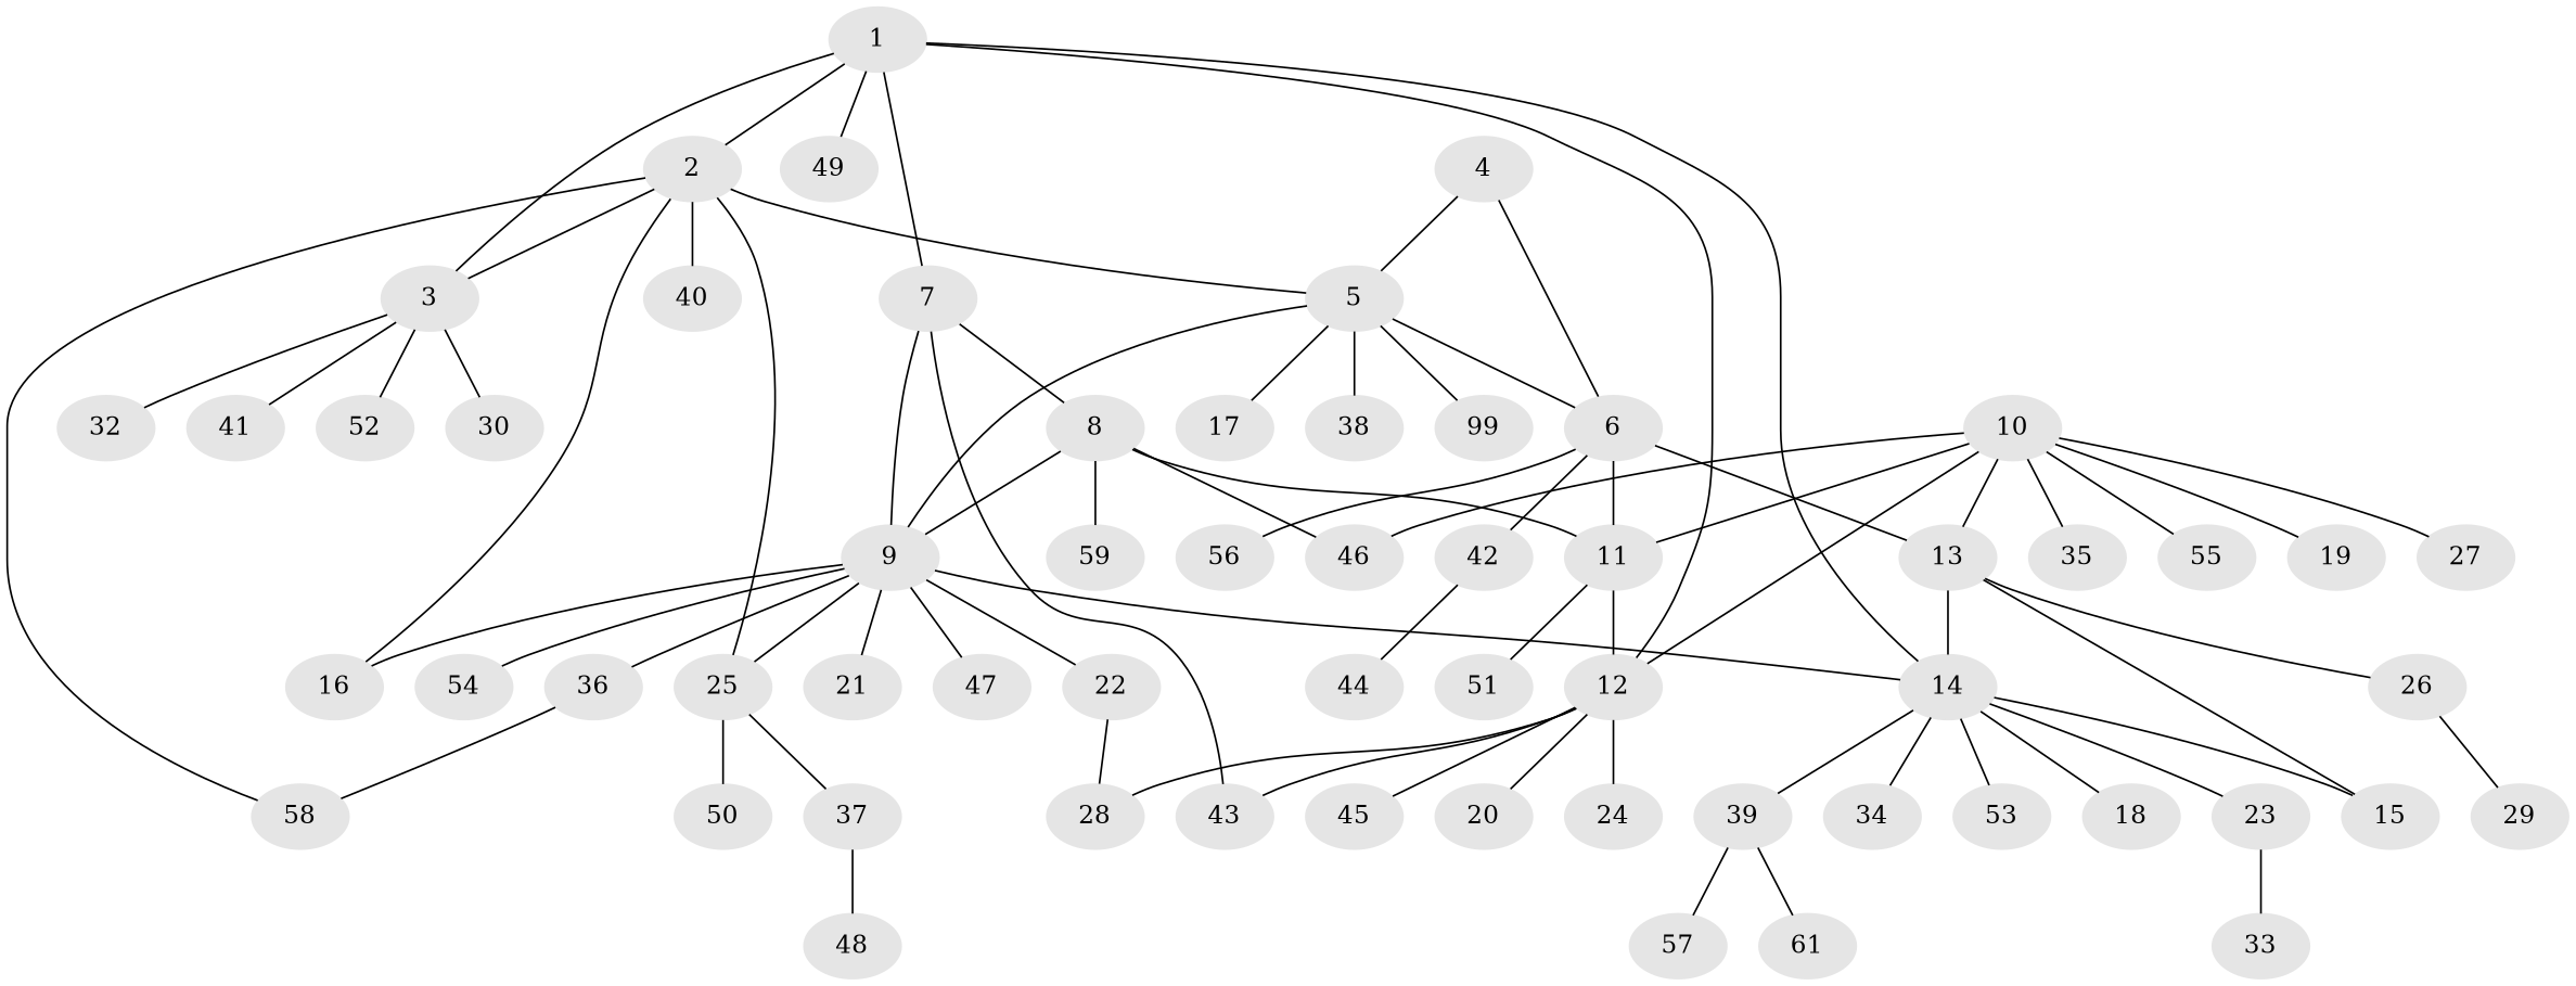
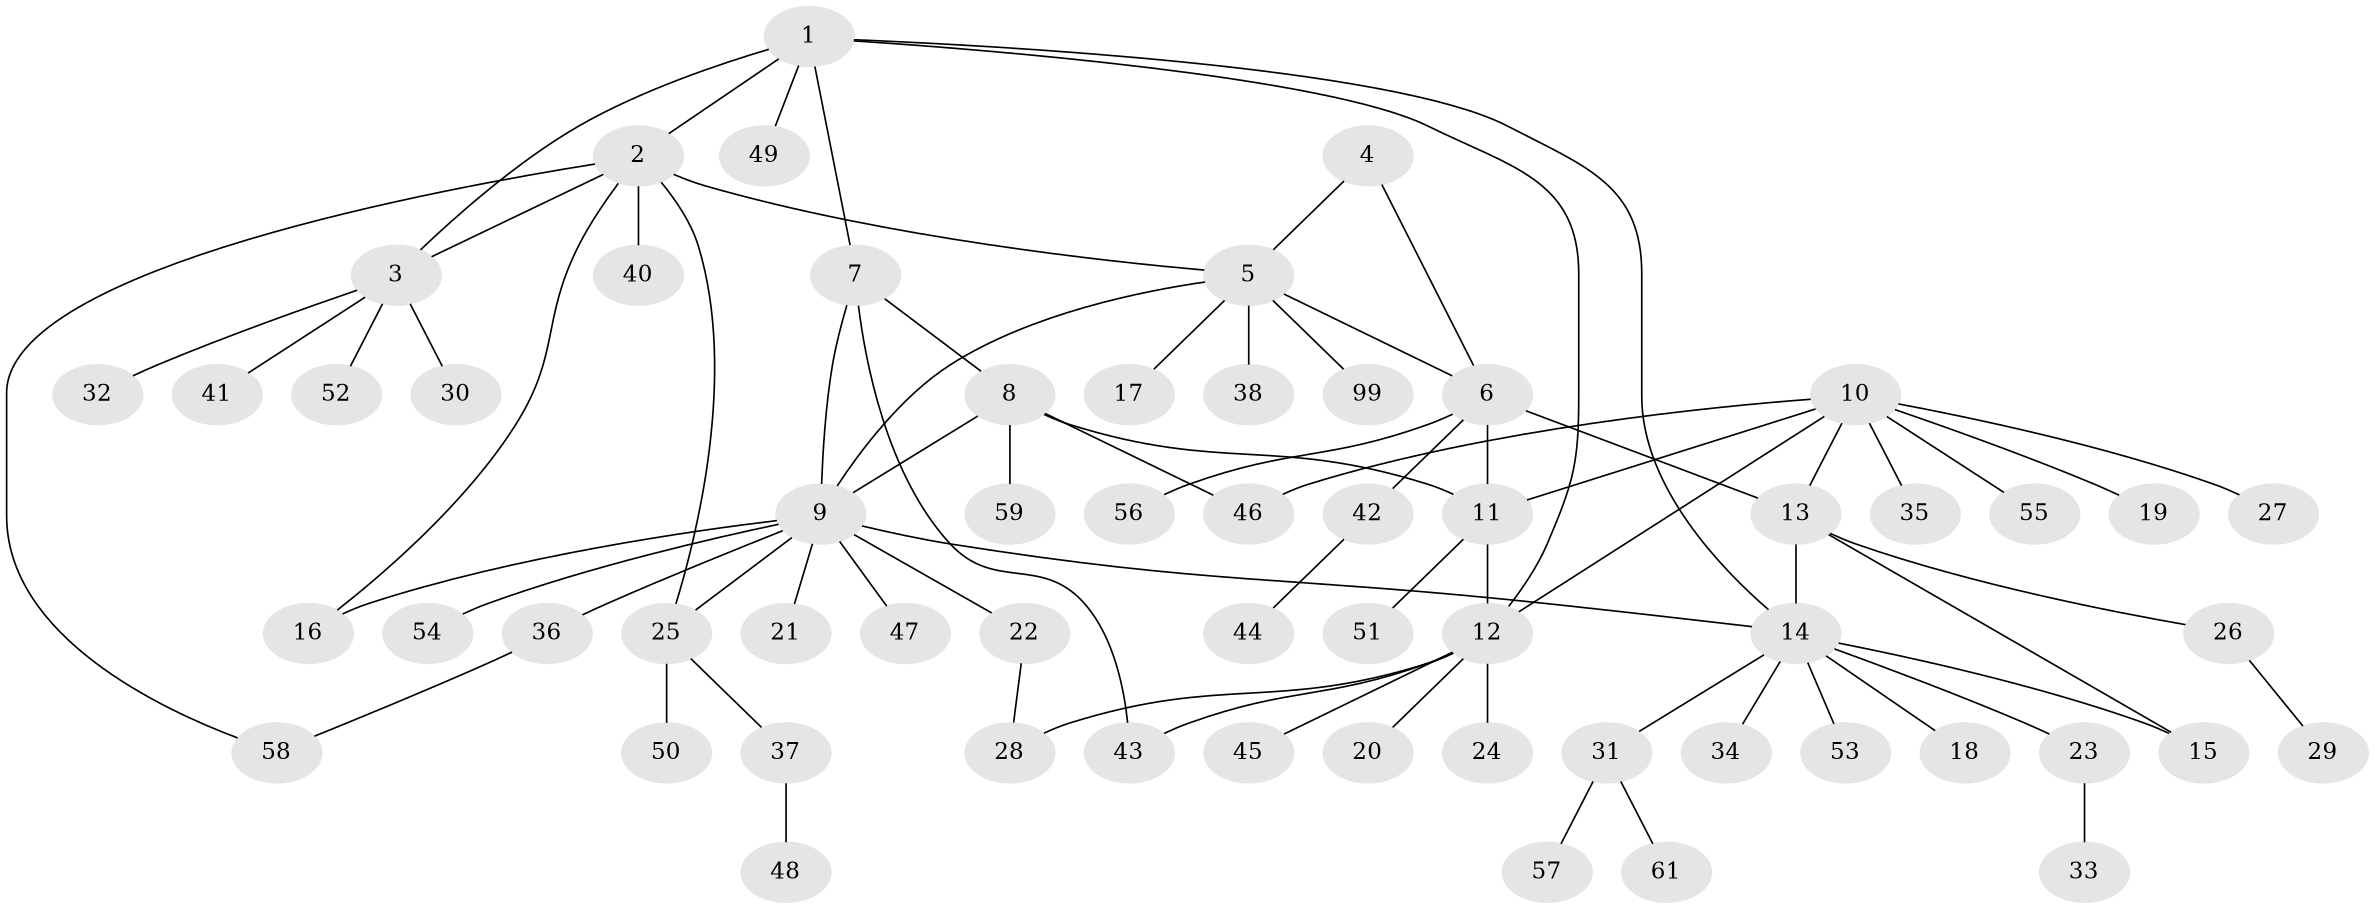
  graph {
    node [color=gray90 style=filled]
    1
    2
    3
    7
    12
    14
    49
    5
    16
    25
    40
    58
    30
    32
    41
    52
    9
    8
    43
    20
    24
    28
    45
    15
    18
    23
-   31 [label=39]
+   31
    34
    53
    6
    17
    38
    n33 [label=99]
    37
    50
    4
    11
    13
    42
    56
    21
    22
    36
    47
    54
    51
    26
    44
    46
    59
    10
    19
    27
    35
    55
    29
    33
    57
    61
    48
    1 -- 2
    1 -- 3
    1 -- 7
    1 -- 12
    1 -- 14
    1 -- 49
    2 -- 3
    2 -- 5
    2 -- 16
    2 -- 25
    2 -- 40
    2 -- 58
    3 -- 30
    3 -- 32
    3 -- 41
    3 -- 52
    7 -- 9
    7 -- 8
    7 -- 43
    12 -- 43
    12 -- 20
    12 -- 24
    12 -- 28
    12 -- 45
    14 -- 15
    14 -- 18
    14 -- 23
    14 -- 31
    14 -- 34
    14 -- 53
    5 -- 9
    5 -- 6
    5 -- 17
    5 -- 38
    5 -- n33
    25 -- 37
    25 -- 50
    9 -- 14
    9 -- 16
    9 -- 25
    9 -- 21
    9 -- 22
    9 -- 36
    9 -- 47
    9 -- 54
    8 -- 9
    8 -- 11
    8 -- 46
    8 -- 59
    23 -- 33
    31 -- 57
    31 -- 61
    6 -- 11
    6 -- 13
    6 -- 42
    6 -- 56
    37 -- 48
    4 -- 5
    4 -- 6
    11 -- 12
    11 -- 51
    13 -- 14
    13 -- 15
    13 -- 26
    42 -- 44
    22 -- 28
    36 -- 58
    26 -- 29
    10 -- 12
    10 -- 11
    10 -- 13
    10 -- 46
    10 -- 19
    10 -- 27
    10 -- 35
    10 -- 55
  }
